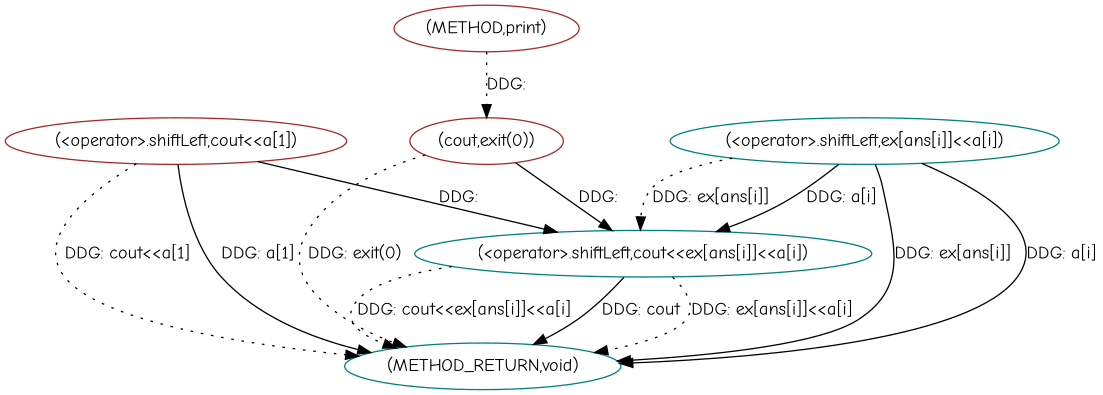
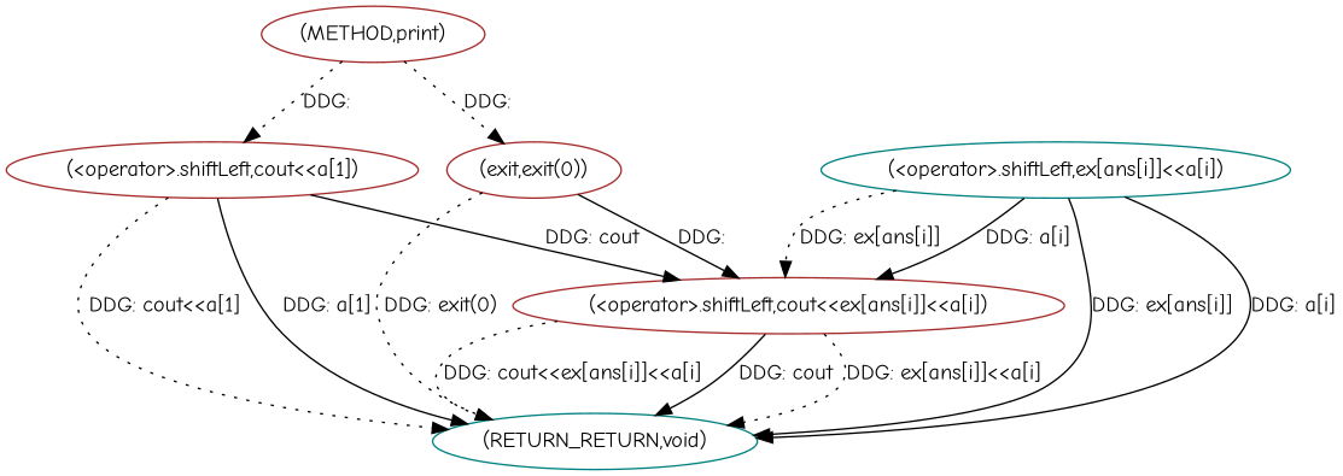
  digraph {
    fontname="Comic Neue"
    node [color=brown fontname="Comic Neue"]
    edge [fontname="Comic Neue" style=dotted]
    n1 [label="(METHOD,print)"]
    n2 [label="(<operator>.shiftLeft,cout<<a[1])"]
-   n3 [label="(cout,exit(0))"]
-   n4 [color=teal label="(<operator>.shiftLeft,cout<<ex[ans[i]]<<a[i])"]
-   n5 [color=teal label="(METHOD_RETURN,void)"]
+   n3 [label="(exit,exit(0))"]
+   n4 [label="(<operator>.shiftLeft,cout<<ex[ans[i]]<<a[i])"]
+   n5 [color=teal label="(RETURN_RETURN,void)"]
    n6 [color=teal label="(<operator>.shiftLeft,ex[ans[i]]<<a[i])"]
+   n1 -> n2 [label="DDG: "]
    n1 -> n3 [label="DDG: "]
-   n2 -> n4 [label="DDG: " style=solid]
+   n2 -> n4 [label="DDG: cout" style=solid]
    n2 -> n5 [label="DDG: a[1]" style=solid]
    n2 -> n5 [label="DDG: cout<<a[1]"]
    n3 -> n4 [label="DDG: " style=solid]
    n3 -> n5 [label="DDG: exit(0)"]
    n4 -> n5 [label="DDG: cout" style=solid]
    n4 -> n5 [label="DDG: ex[ans[i]]<<a[i]"]
    n4 -> n5 [label="DDG: cout<<ex[ans[i]]<<a[i]"]
    n6 -> n4 [label="DDG: a[i]" style=solid]
    n6 -> n4 [label="DDG: ex[ans[i]]"]
    n6 -> n5 [label="DDG: ex[ans[i]]" style=solid]
    n6 -> n5 [label="DDG: a[i]" style=solid]
  }
